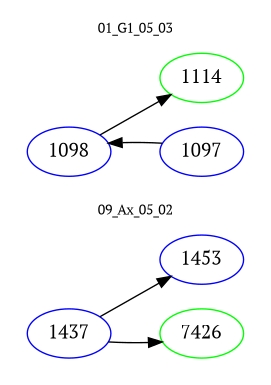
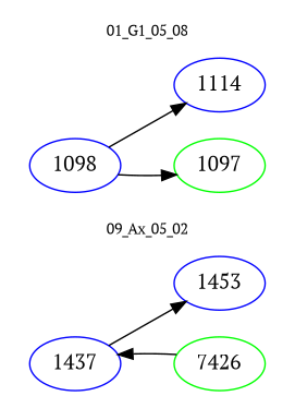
  digraph {
    fontname="PT Serif"
    rankdir=LR
    node [color=blue fontname="PT Serif"]
    edge [color=black fontname="PT Serif"]
    n1 [label=1437]
    n2 [color=green label=7426]
    n3 [label=1453]
    n4 [label=1098]
-   n5 [label=1097]
-   n6 [color=green label=1114]
+   n5 [color=green label=1097]
+   n6 [label=1114]
    subgraph cluster_1 {
      color=white
      fontsize=10
      label="09_Ax_05_02"
      n1
      n2
      n3
    }
    subgraph cluster_2 {
      color=white
      fontsize=10
-     label="01_G1_05_03"
+     label="01_G1_05_08"
      n4
      n5
      n6
    }
-   n1 -> n2
+   n2 -> n1
    n1 -> n3
-   n5 -> n4
+   n4 -> n5
    n4 -> n6
  }
